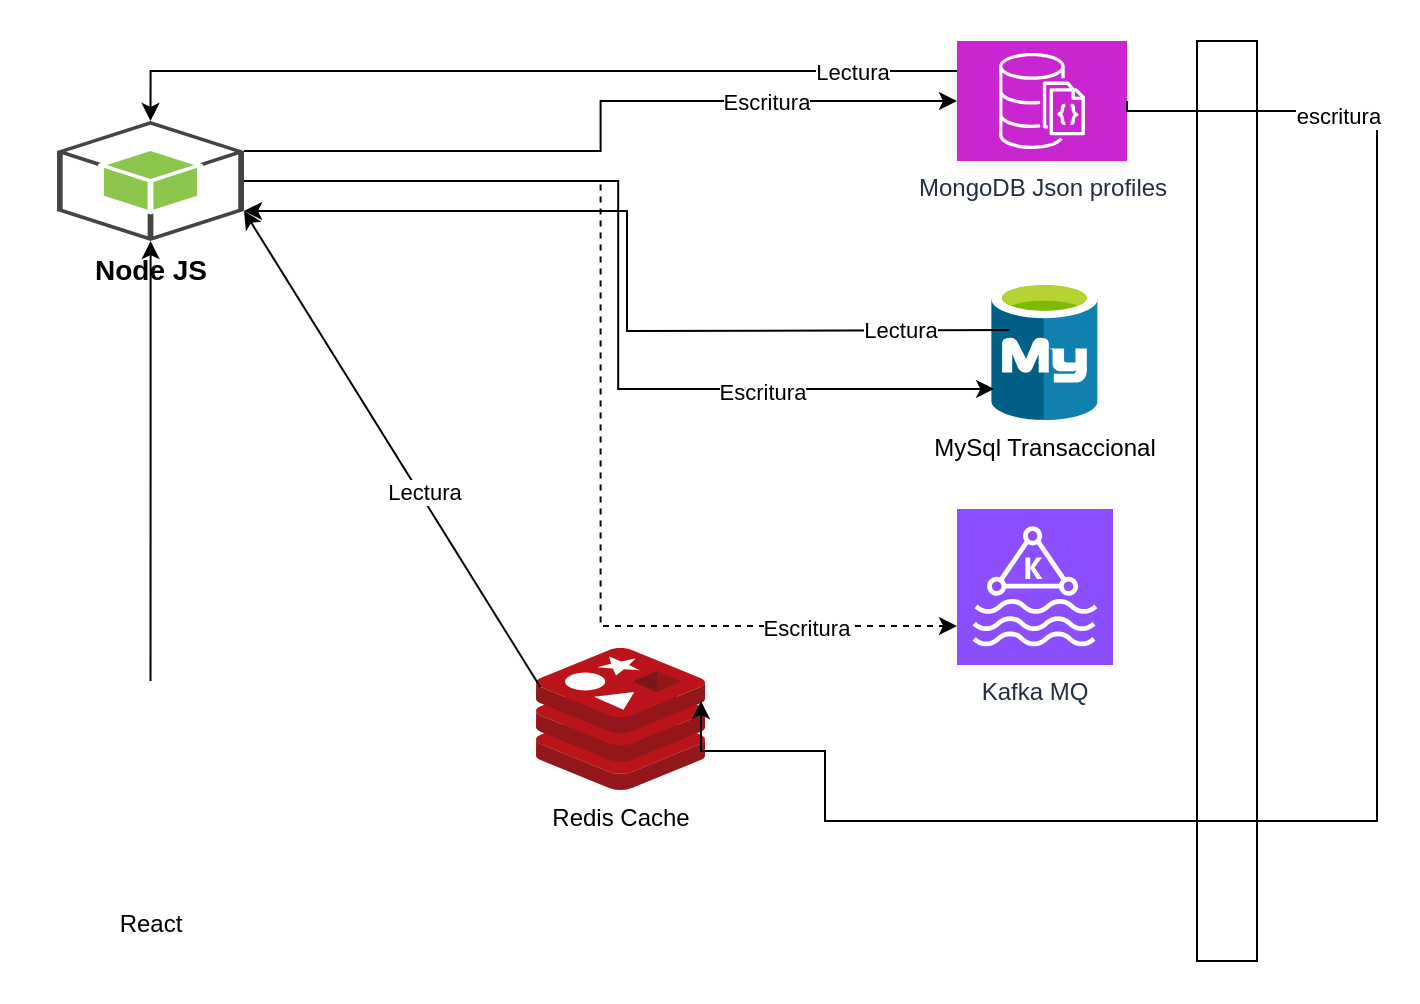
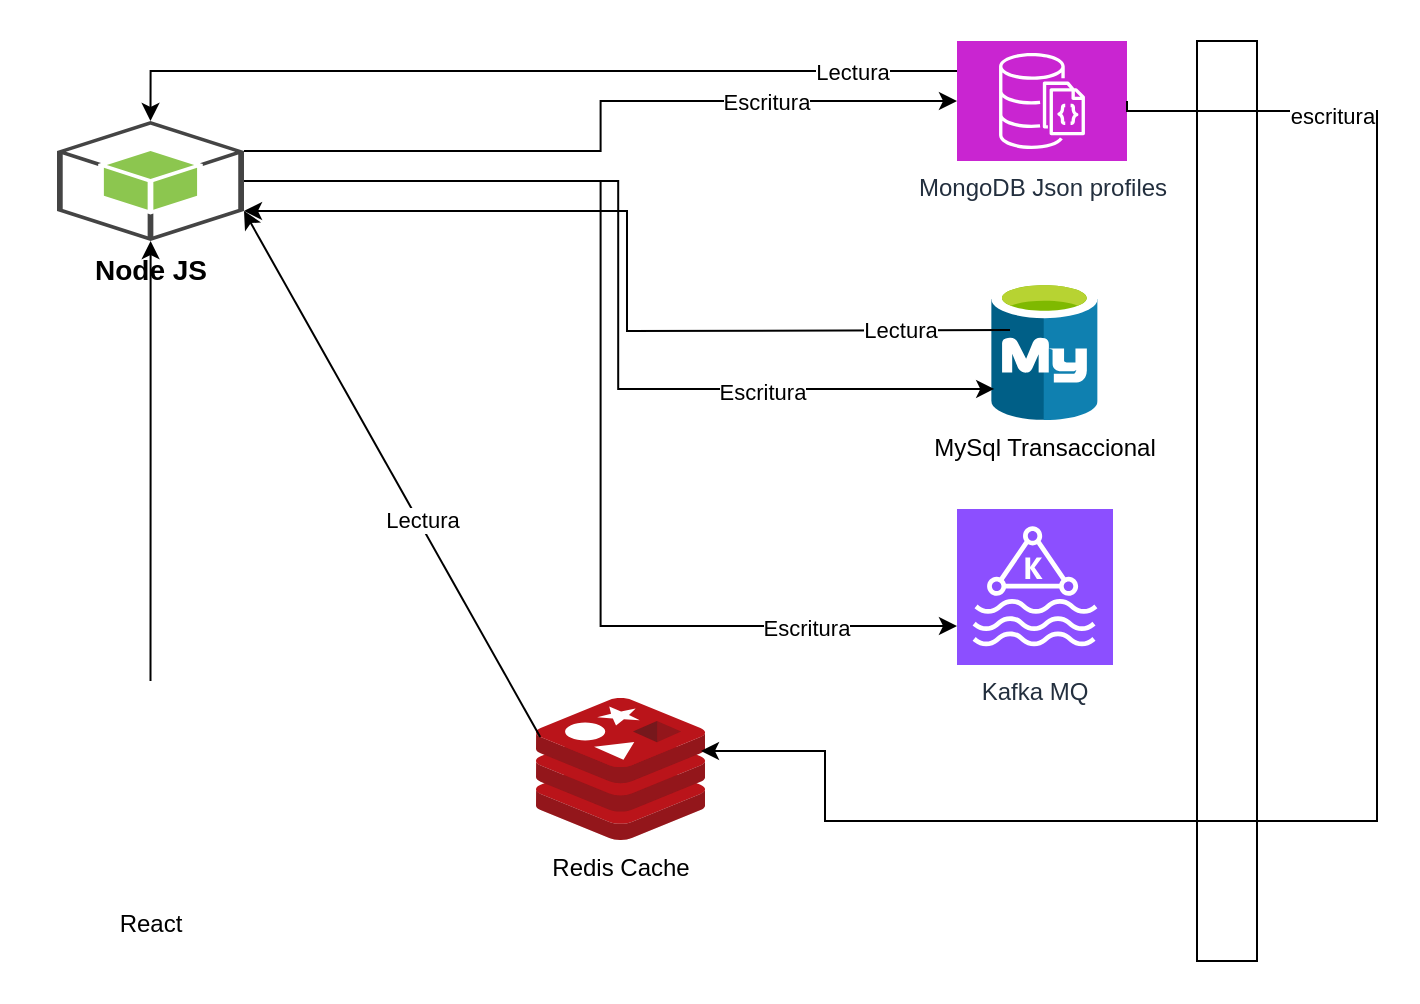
  <mxCell id="0" />
  <mxCell id="1" parent="0" />
- <mxCell id="2" value="Redis Cache" style="image;sketch=0;aspect=fixed;html=1;points=[];align=center;fontSize=12;image=img/lib/mscae/Cache_Redis_Product.svg;" vertex="1" parent="1"><mxGeometry x="268" y="324" width="84.53" height="71" as="geometry" /></mxCell>
+ <mxCell id="2" value="Redis Cache" style="image;sketch=0;aspect=fixed;html=1;points=[];align=center;fontSize=12;image=img/lib/mscae/Cache_Redis_Product.svg;" vertex="1" parent="1"><mxGeometry x="268" y="349" width="84.53" height="71" as="geometry" /></mxCell>
  <mxCell id="3" value="MongoDB Json profiles" style="sketch=0;points=[[0,0,0],[0.25,0,0],[0.5,0,0],[0.75,0,0],[1,0,0],[0,1,0],[0.25,1,0],[0.5,1,0],[0.75,1,0],[1,1,0],[0,0.25,0],[0,0.5,0],[0,0.75,0],[1,0.25,0],[1,0.5,0],[1,0.75,0]];outlineConnect=0;fontColor=#232F3E;fillColor=#C925D1;strokeColor=#ffffff;dashed=0;verticalLabelPosition=bottom;verticalAlign=top;align=center;html=1;fontSize=12;fontStyle=0;aspect=fixed;shape=mxgraph.aws4.resourceIcon;resIcon=mxgraph.aws4.documentdb_with_mongodb_compatibility;" vertex="1" parent="1"><mxGeometry x="478" y="20" width="85" height="60" as="geometry" /></mxCell>
  <mxCell id="4" value="MySql Transaccional" style="image;sketch=0;aspect=fixed;html=1;points=[];align=center;fontSize=12;image=img/lib/mscae/Azure_Database_for_MySQL_servers.svg;" vertex="1" parent="1"><mxGeometry x="495.6" y="140" width="53.2" height="70" as="geometry" /></mxCell>
  <mxCell id="5" style="edgeStyle=orthogonalEdgeStyle;rounded=0;orthogonalLoop=1;jettySize=auto;html=1;exitX=1;exitY=0.25;exitDx=0;exitDy=0;exitPerimeter=0;" edge="1" parent="1" source="7" target="3"><mxGeometry relative="1" as="geometry" /></mxCell>
  <mxCell id="6" value="Escritura" style="edgeLabel;html=1;align=center;verticalAlign=middle;resizable=0;points=[];" vertex="1" connectable="0" parent="5"><mxGeometry x="0.493" relative="1" as="geometry"><mxPoint x="1" as="offset" /></mxGeometry></mxCell>
  <mxCell id="7" value="&lt;b&gt;&lt;font style=&quot;font-size: 14px;&quot;&gt;Node JS&lt;/font&gt;&lt;/b&gt;" style="outlineConnect=0;dashed=0;verticalLabelPosition=bottom;verticalAlign=top;align=center;html=1;shape=mxgraph.aws3.android;fillColor=#8CC64F;gradientColor=none;" vertex="1" parent="1"><mxGeometry x="28" y="60" width="93.5" height="60" as="geometry" /></mxCell>
  <mxCell id="8" style="edgeStyle=orthogonalEdgeStyle;rounded=0;orthogonalLoop=1;jettySize=auto;html=1;exitX=0.5;exitY=0;exitDx=0;exitDy=0;" edge="1" parent="1" source="9" target="7"><mxGeometry relative="1" as="geometry" /></mxCell>
  <mxCell id="9" value="React" style="shape=image;html=1;verticalAlign=top;verticalLabelPosition=bottom;labelBackgroundColor=#ffffff;imageAspect=0;aspect=fixed;image=https://cdn1.iconfinder.com/data/icons/ionicons-fill-vol-2/512/logo-javascript-128.png" vertex="1" parent="1"><mxGeometry x="20.75" y="340" width="108" height="108" as="geometry" /></mxCell>
  <mxCell id="10" value="Kafka MQ" style="sketch=0;points=[[0,0,0],[0.25,0,0],[0.5,0,0],[0.75,0,0],[1,0,0],[0,1,0],[0.25,1,0],[0.5,1,0],[0.75,1,0],[1,1,0],[0,0.25,0],[0,0.5,0],[0,0.75,0],[1,0.25,0],[1,0.5,0],[1,0.75,0]];outlineConnect=0;fontColor=#232F3E;fillColor=#8C4FFF;strokeColor=#ffffff;dashed=0;verticalLabelPosition=bottom;verticalAlign=top;align=center;html=1;fontSize=12;fontStyle=0;aspect=fixed;shape=mxgraph.aws4.resourceIcon;resIcon=mxgraph.aws4.managed_streaming_for_kafka;" vertex="1" parent="1"><mxGeometry x="478" y="254" width="78" height="78" as="geometry" /></mxCell>
  <mxCell id="11" style="edgeStyle=orthogonalEdgeStyle;rounded=0;orthogonalLoop=1;jettySize=auto;html=1;exitX=1;exitY=0.5;exitDx=0;exitDy=0;exitPerimeter=0;entryX=0.019;entryY=0.771;entryDx=0;entryDy=0;entryPerimeter=0;" edge="1" parent="1" source="7" target="4"><mxGeometry relative="1" as="geometry" /></mxCell>
  <mxCell id="12" value="Escritura" style="edgeLabel;html=1;align=center;verticalAlign=middle;resizable=0;points=[];" vertex="1" connectable="0" parent="11"><mxGeometry x="0.518" y="-2" relative="1" as="geometry"><mxPoint x="-1" as="offset" /></mxGeometry></mxCell>
- <mxCell id="13" style="edgeStyle=orthogonalEdgeStyle;rounded=0;orthogonalLoop=1;jettySize=auto;html=1;exitX=1;exitY=0.5;exitDx=0;exitDy=0;exitPerimeter=0;entryX=0;entryY=0.75;entryDx=0;entryDy=0;entryPerimeter=0;dashed=1;" edge="1" parent="1" source="7" target="10"><mxGeometry relative="1" as="geometry" /></mxCell>
+ <mxCell id="13" style="edgeStyle=orthogonalEdgeStyle;rounded=0;orthogonalLoop=1;jettySize=auto;html=1;exitX=1;exitY=0.5;exitDx=0;exitDy=0;exitPerimeter=0;entryX=0;entryY=0.75;entryDx=0;entryDy=0;entryPerimeter=0;" edge="1" parent="1" source="7" target="10"><mxGeometry relative="1" as="geometry" /></mxCell>
  <mxCell id="14" value="Escritura" style="edgeLabel;html=1;align=center;verticalAlign=middle;resizable=0;points=[];" vertex="1" connectable="0" parent="13"><mxGeometry x="0.739" relative="1" as="geometry"><mxPoint y="1" as="offset" /></mxGeometry></mxCell>
  <mxCell id="15" value="" style="endArrow=classic;html=1;rounded=0;exitX=0.019;exitY=0.267;exitDx=0;exitDy=0;exitPerimeter=0;entryX=1;entryY=0.75;entryDx=0;entryDy=0;entryPerimeter=0;" edge="1" parent="1" source="2" target="7"><mxGeometry width="50" height="50" relative="1" as="geometry"><mxPoint x="438" y="390" as="sourcePoint" /><mxPoint x="488" y="340" as="targetPoint" /></mxGeometry></mxCell>
  <mxCell id="16" value="Lectura" style="edgeLabel;html=1;align=center;verticalAlign=middle;resizable=0;points=[];" vertex="1" connectable="0" parent="15"><mxGeometry x="-0.185" y="-2" relative="1" as="geometry"><mxPoint as="offset" /></mxGeometry></mxCell>
  <mxCell id="17" style="edgeStyle=orthogonalEdgeStyle;rounded=0;orthogonalLoop=1;jettySize=auto;html=1;exitX=0;exitY=0.25;exitDx=0;exitDy=0;exitPerimeter=0;entryX=0.5;entryY=0;entryDx=0;entryDy=0;entryPerimeter=0;" edge="1" parent="1" source="3" target="7"><mxGeometry relative="1" as="geometry"><mxPoint x="464.5" y="30" as="sourcePoint" /><mxPoint x="108" y="75.5" as="targetPoint" /></mxGeometry></mxCell>
  <mxCell id="18" value="Lectura" style="edgeLabel;html=1;align=center;verticalAlign=middle;resizable=0;points=[];" vertex="1" connectable="0" parent="17"><mxGeometry x="-0.751" y="-1" relative="1" as="geometry"><mxPoint y="1" as="offset" /></mxGeometry></mxCell>
  <mxCell id="19" style="edgeStyle=orthogonalEdgeStyle;rounded=0;orthogonalLoop=1;jettySize=auto;html=1;exitX=0;exitY=0.25;exitDx=0;exitDy=0;exitPerimeter=0;entryX=1;entryY=0.75;entryDx=0;entryDy=0;entryPerimeter=0;" edge="1" parent="1" target="7"><mxGeometry relative="1" as="geometry"><mxPoint x="504.5" y="164.5" as="sourcePoint" /><mxPoint x="148" y="210" as="targetPoint" /></mxGeometry></mxCell>
  <mxCell id="20" value="Lectura" style="edgeLabel;html=1;align=center;verticalAlign=middle;resizable=0;points=[];" vertex="1" connectable="0" parent="19"><mxGeometry x="-0.751" y="-1" relative="1" as="geometry"><mxPoint y="1" as="offset" /></mxGeometry></mxCell>
  <mxCell id="21" value="" style="rounded=0;whiteSpace=wrap;html=1;" vertex="1" parent="1"><mxGeometry x="598" y="20" width="30" height="460" as="geometry" /></mxCell>
  <mxCell id="22" style="edgeStyle=orthogonalEdgeStyle;rounded=0;orthogonalLoop=1;jettySize=auto;html=1;exitX=1;exitY=0.5;exitDx=0;exitDy=0;exitPerimeter=0;entryX=0.97;entryY=0.366;entryDx=0;entryDy=0;entryPerimeter=0;" edge="1" parent="1" source="3" target="2"><mxGeometry relative="1" as="geometry"><mxPoint x="814.5" y="440" as="sourcePoint" /><mxPoint x="411.5" y="462" as="targetPoint" /><Array as="points"><mxPoint x="688" y="55" /><mxPoint x="688" y="410" /><mxPoint x="412" y="410" /><mxPoint x="412" y="375" /></Array></mxGeometry></mxCell>
  <mxCell id="23" value="escritura" style="edgeLabel;html=1;align=center;verticalAlign=middle;resizable=0;points=[];" vertex="1" connectable="0" parent="22"><mxGeometry x="-0.751" y="-1" relative="1" as="geometry"><mxPoint y="1" as="offset" /></mxGeometry></mxCell>
